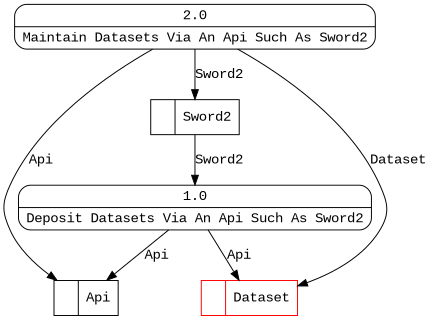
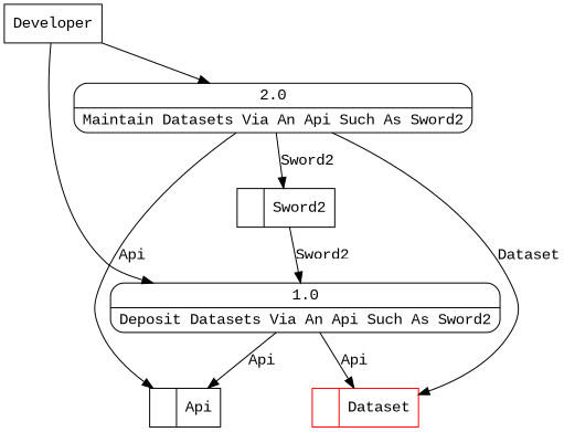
  digraph {
    fontname="Liberation Mono"
    node [fontname="Liberation Mono" shape=record]
    edge [fontname="Liberation Mono"]
    n1 [label="<f0>  |<f1> Api "]
    n2 [color=red label="<f0>  |<f1> Dataset "]
    n3 [label="<f0>  |<f1> Sword2 "]
    n4 [label="{<f0> 1.0|<f1> Deposit Datasets Via An Api Such As Sword2 }" shape=Mrecord]
+   n5 [label=Developer shape=box]
    n6 [label="{<f0> 2.0|<f1> Maintain Datasets Via An Api Such As Sword2 }" shape=Mrecord]
    n3 -> n4 [label=Sword2]
    n4 -> n1 [label=Api]
    n4 -> n2 [label=Api]
+   n5 -> n4
+   n5 -> n6
    n6 -> n1 [label=Api]
    n6 -> n2 [label=Dataset]
    n6 -> n3 [label=Sword2]
  }
